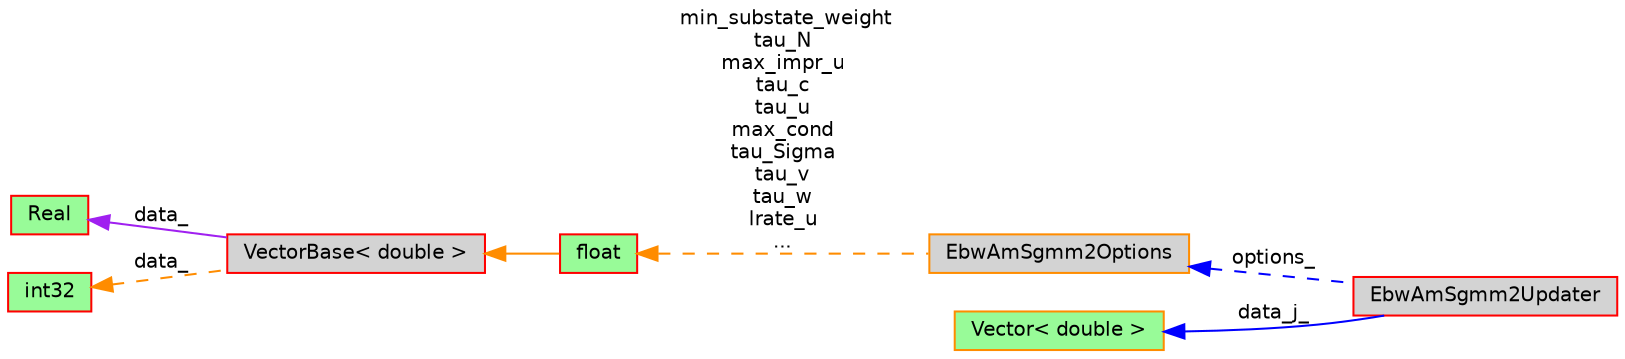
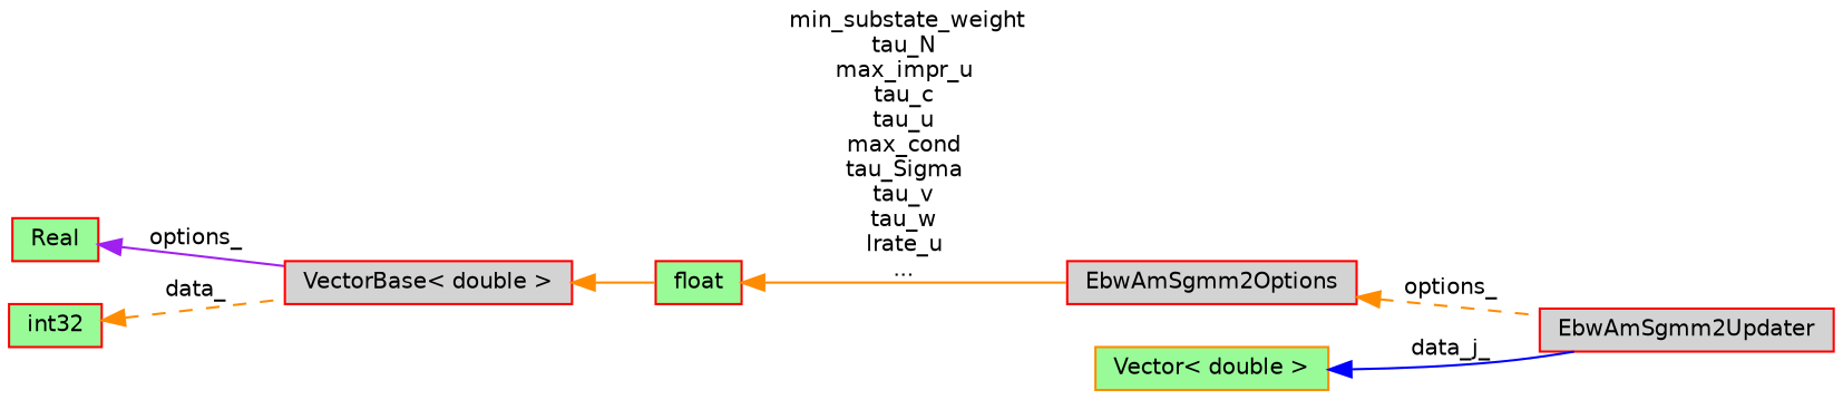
  digraph {
    rankdir=LR
    node [color=red fillcolor=palegreen fontname=Helvetica fontsize=10 shape=record style=filled]
    edge [color=darkorange dir=back fontname=Helvetica fontsize=10 labelfontname=Helvetica labelfontsize=10 style=solid]
    n1 [fillcolor=lightgrey fontcolor=black height=0.2 label=EbwAmSgmm2Updater width=0.4]
-   n2 [color=darkorange fillcolor=lightgrey height=0.2 label=EbwAmSgmm2Options width=0.4]
+   n2 [fillcolor=lightgrey height=0.2 label=EbwAmSgmm2Options width=0.4]
    n3 [height=0.2 label=float width=0.4]
    n4 [color=darkorange height=0.2 label="Vector\< double \>" width=0.4]
    n5 [fillcolor=lightgrey height=0.2 label="VectorBase\< double \>" width=0.4]
    n6 [height=0.2 label=Real width=0.4]
    n7 [height=0.2 label=int32 width=0.4]
-   n2 -> n1 [color=blue label=" options_" style=dashed]
-   n3 -> n2 [label=" min_substate_weight\ntau_N\nmax_impr_u\ntau_c\ntau_u\nmax_cond\ntau_Sigma\ntau_v\ntau_w\nlrate_u\n..." style=dashed]
+   n2 -> n1 [label=" options_" style=dashed]
+   n3 -> n2 [label=" min_substate_weight\ntau_N\nmax_impr_u\ntau_c\ntau_u\nmax_cond\ntau_Sigma\ntau_v\ntau_w\nlrate_u\n..."]
    n4 -> n1 [color=blue label=" data_j_"]
    n5 -> n3
-   n6 -> n5 [color=purple label=" data_"]
+   n6 -> n5 [color=purple label=" options_"]
    n7 -> n5 [label=" data_" style=dashed]
  }
